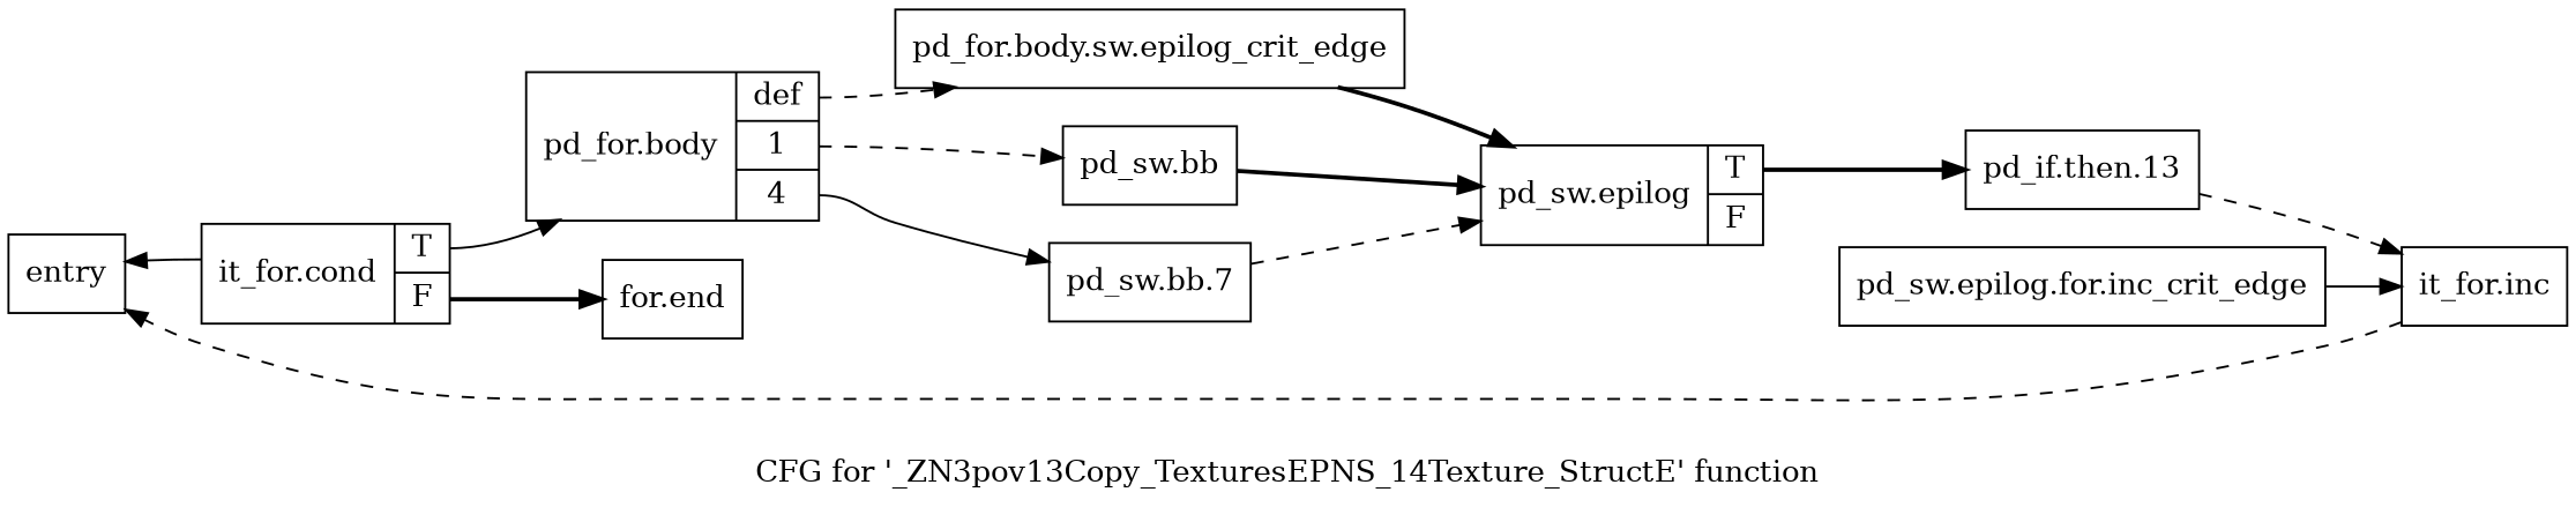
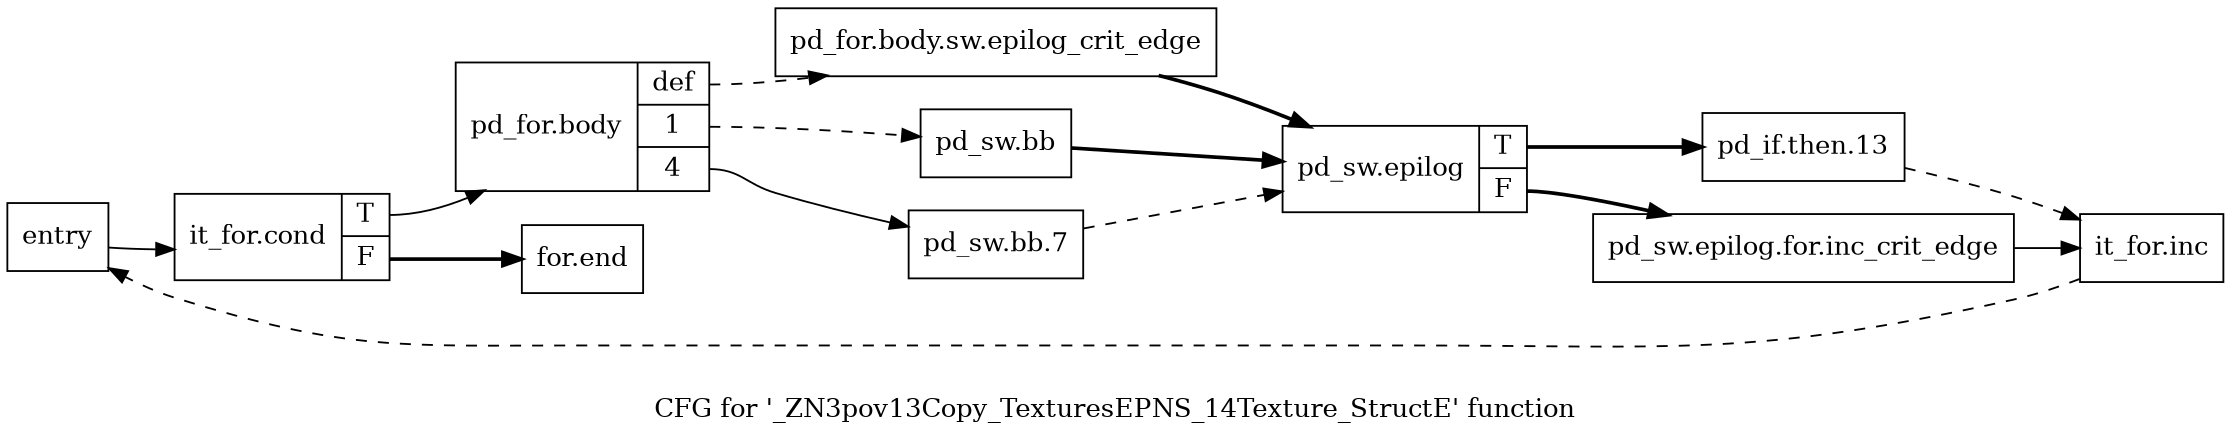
  digraph {
    label="CFG for '_ZN3pov13Copy_TexturesEPNS_14Texture_StructE' function"
    rankdir=LR
    node [shape=record]
    edge [style=bold]
    n1 [label="{entry}"]
    n2 [label="{it_for.cond|{<s0>T|<s1>F}}"]
    n3 [label="{pd_for.body|{<s0>def|<s1>1|<s2>4}}"]
    n4 [label="{for.end}"]
    n5 [label="{pd_for.body.sw.epilog_crit_edge}"]
    n6 [label="{pd_sw.bb}"]
    n7 [label="{pd_sw.bb.7}"]
    n8 [label="{pd_sw.epilog|{<s0>T|<s1>F}}"]
    n9 [label="{pd_if.then.13}"]
    n10 [label="{pd_sw.epilog.for.inc_crit_edge}"]
    n11 [label="{it_for.inc}"]
-   n2 -> n1 [style=solid]
+   n1 -> n2 [style=solid]
    n2 -> n3 [style=solid tailport=s0]
    n2 -> n4 [tailport=s1]
    n3 -> n5 [style=dashed tailport=s0]
    n3 -> n6 [style=dashed tailport=s1]
    n3 -> n7 [style=solid tailport=s2]
    n5 -> n8
    n6 -> n8
    n7 -> n8 [style=dashed]
    n8 -> n9 [tailport=s0]
+   n8 -> n10 [tailport=s1]
    n9 -> n11 [style=dashed]
    n10 -> n11 [style=solid]
    n11 -> n1 [style=dashed]
  }
